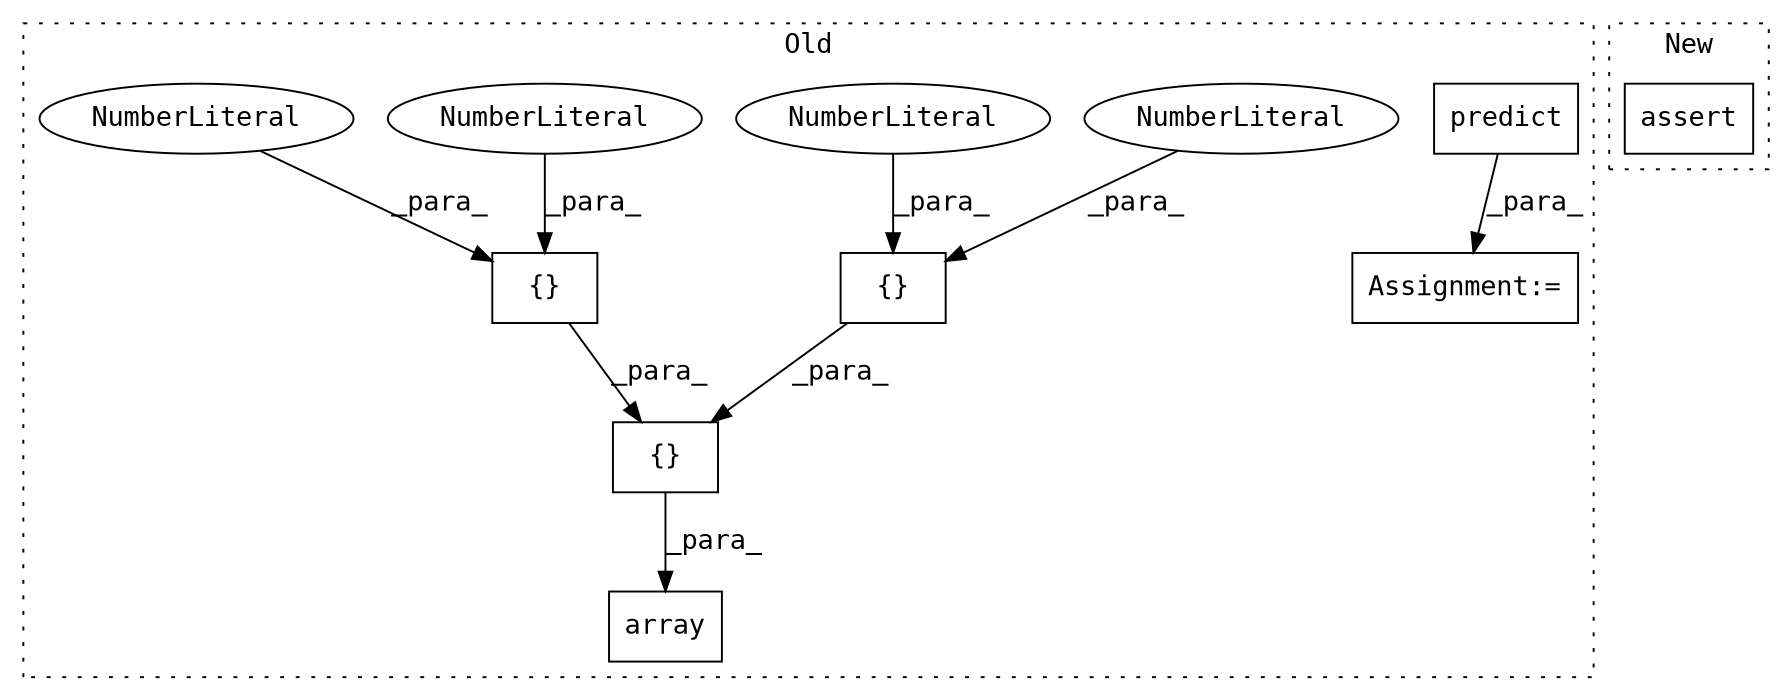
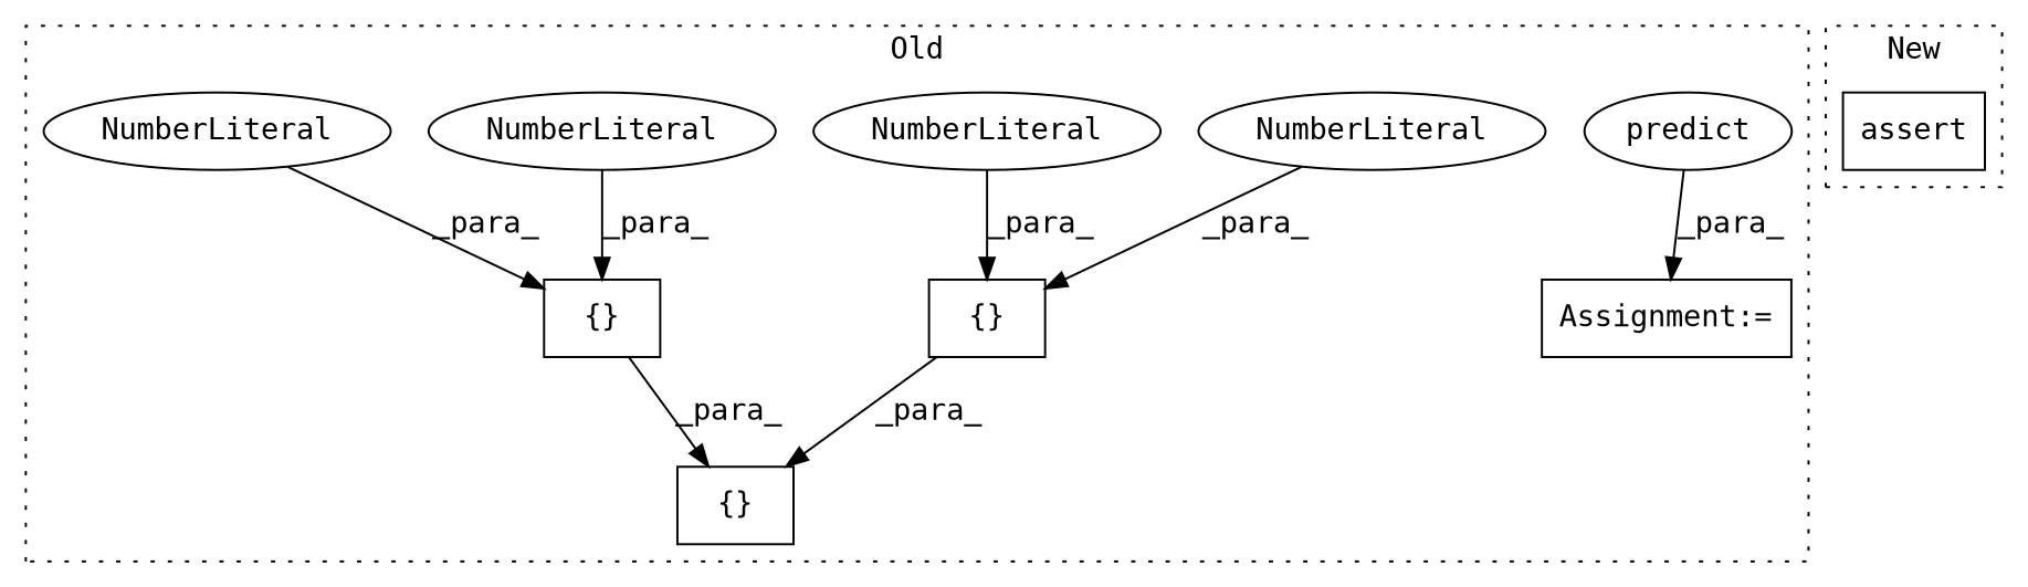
  digraph {
    fontname="DejaVu Sans Mono"
    node [a=34 fontname="DejaVu Sans Mono" l=1 shape=box]
    edge [fontname="DejaVu Sans Mono"]
-   n1 [a=32 l="8,1" label=predict s="10896,10943"]
+   n1 [a=32 l="8,1" label=predict s="10896,10943" shape=ellipse]
    n2 [a=7 label="Assignment:=" s=10893]
    n3 [a=4 l="1,1" label="{}" s="10934,10940"]
    n4 [l=2 label=NumberLiteral s=10935 shape=ellipse]
    n5 [l=2 label=NumberLiteral s=10938 shape=ellipse]
    n6 [a=4 l="1,1" label="{}" s="10927,10941"]
-   n7 [a=32 l="6,1" label=array s="10910,10942"]
    n8 [a=4 l="1,1" label="{}" s="10928,10932"]
    n9 [label=NumberLiteral s=10931 shape=ellipse]
    n10 [label=NumberLiteral s=10929 shape=ellipse]
    n11 [a=32 l="26,1" label=assert s="11787,11825"]
    subgraph cluster_1 {
      label=Old
      style=dotted
      n1
      n2
      n3
      n4
      n5
      n6
-     n7
      n8
      n9
      n10
    }
    subgraph cluster_2 {
      label=New
      style=dotted
      n11
    }
    n1 -> n2 [label=_para_]
    n3 -> n6 [label=_para_]
    n4 -> n3 [label=_para_]
    n5 -> n3 [label=_para_]
-   n6 -> n7 [label=_para_]
    n8 -> n6 [label=_para_]
    n9 -> n8 [label=_para_]
    n10 -> n8 [label=_para_]
  }
